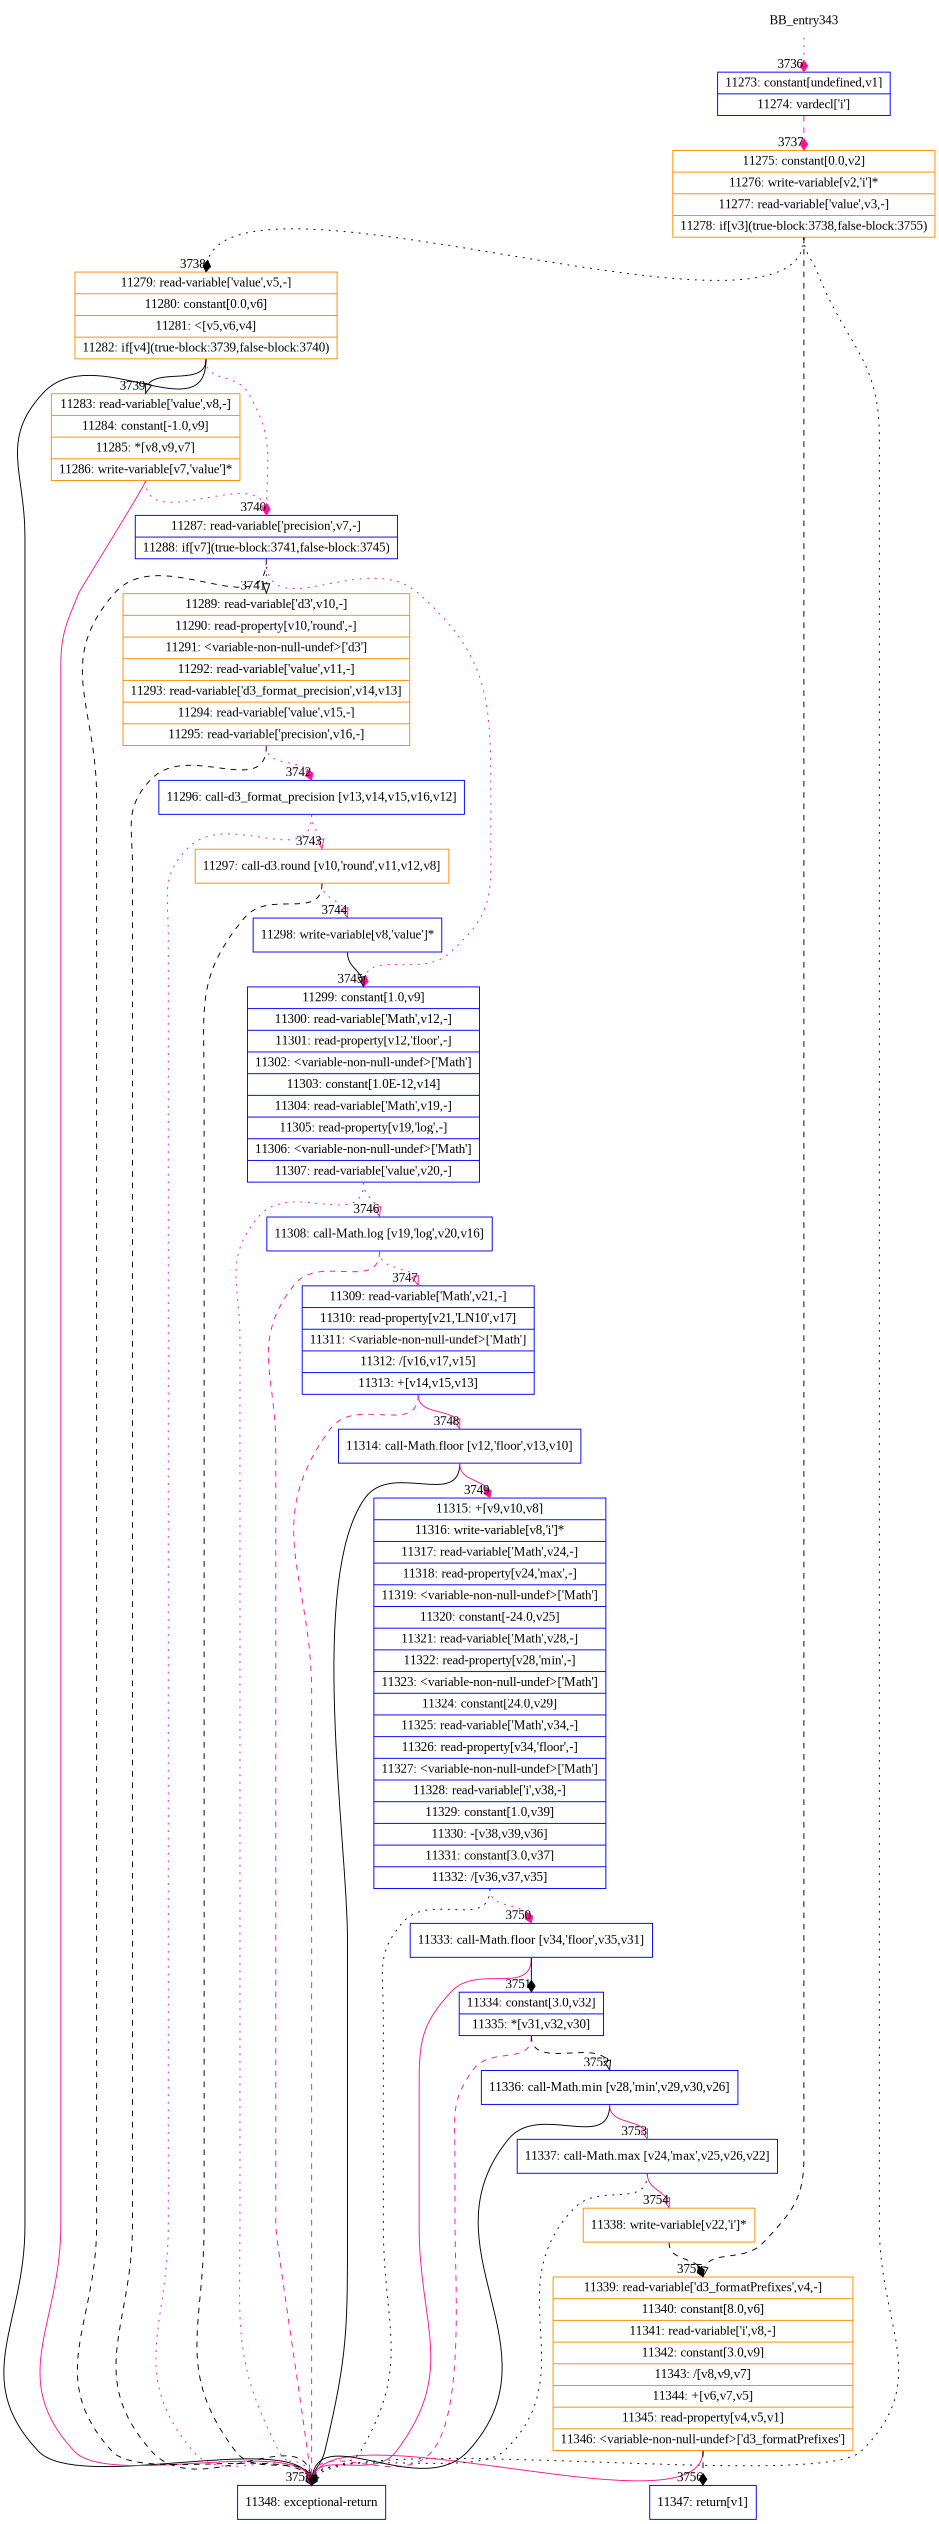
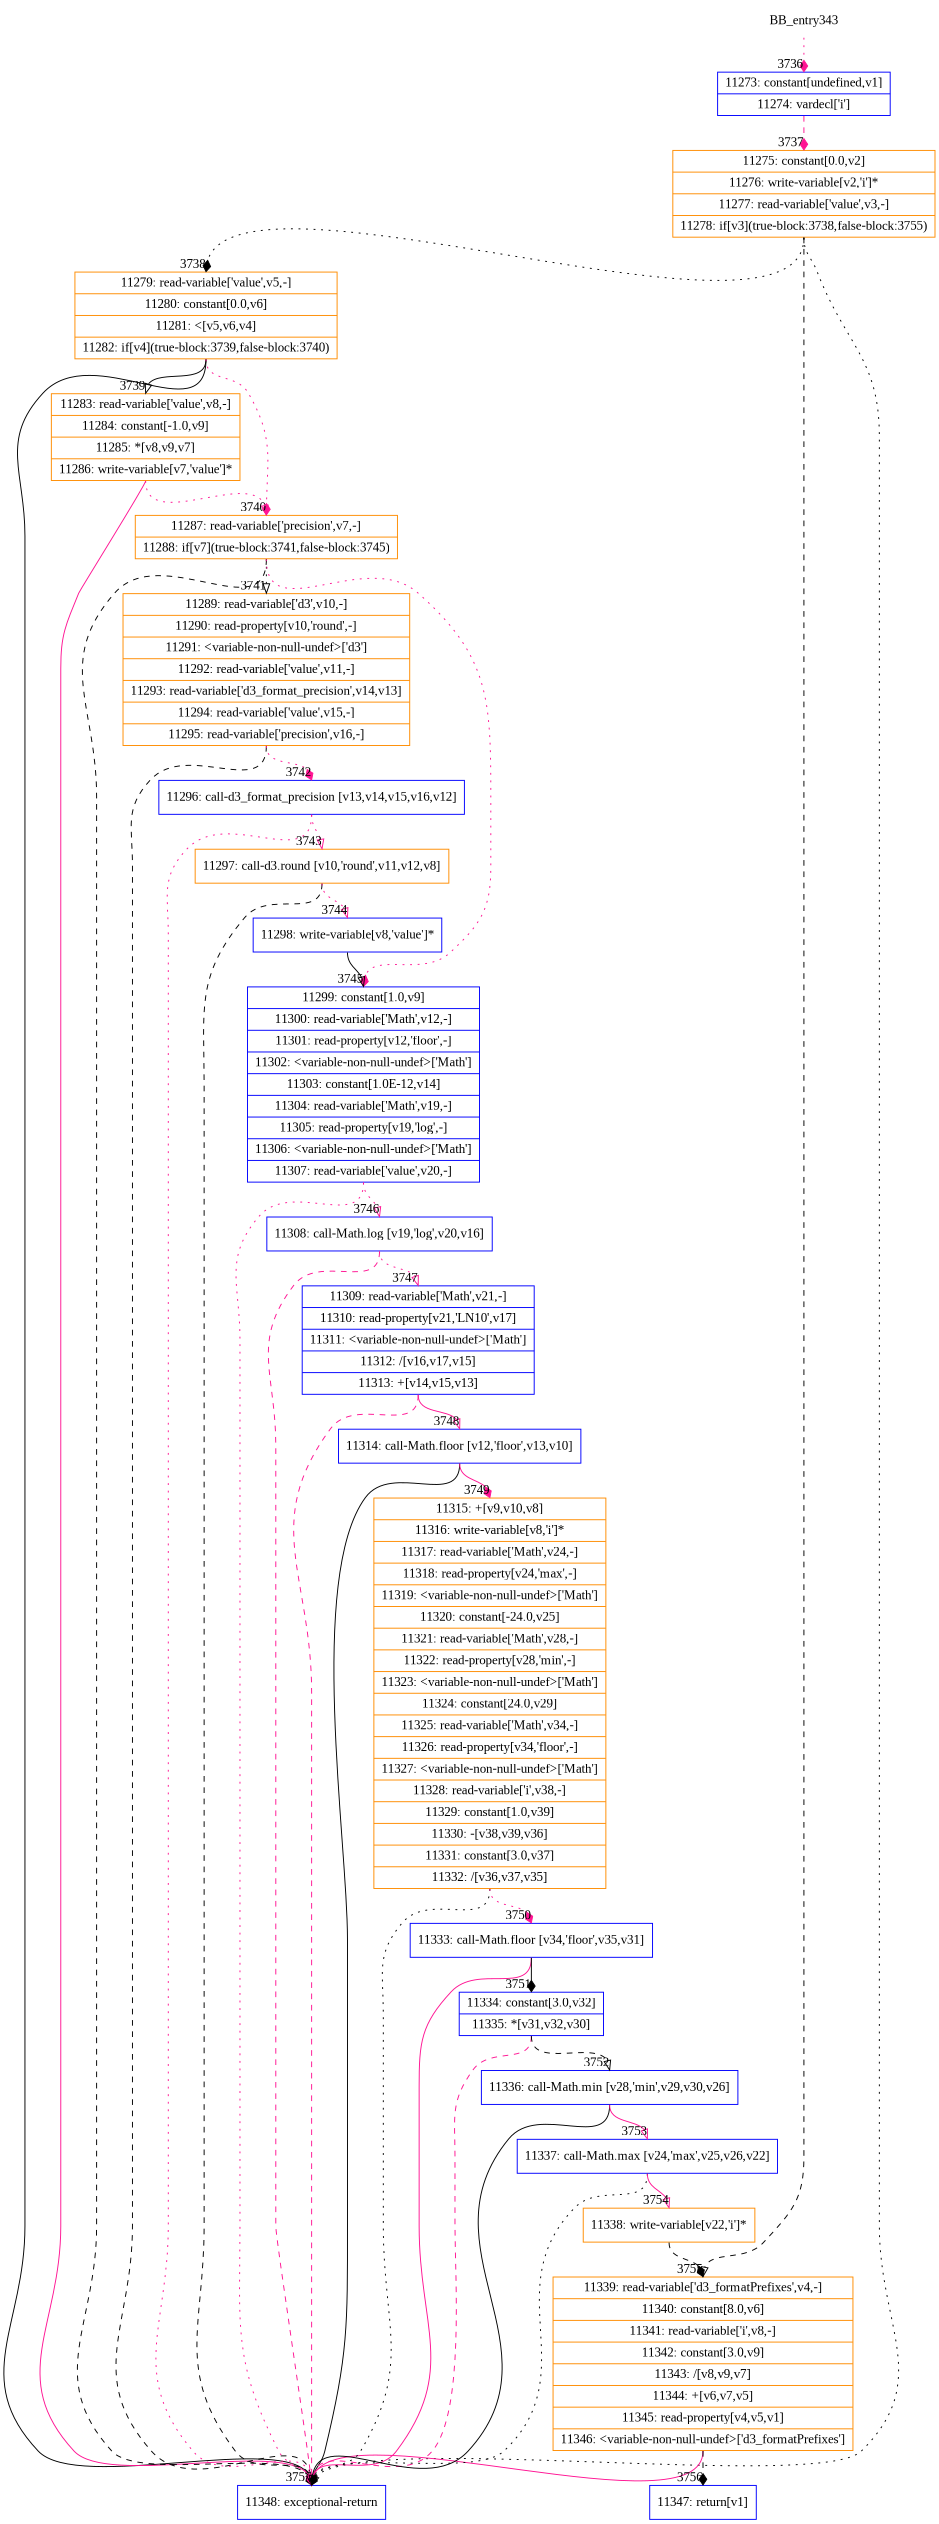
  digraph {
    fontname="Liberation Serif"
    rankdir=TD
    node [color=blue fontname="Liberation Serif" shape=record]
    edge [arrowhead=onormal color=deeppink fontname="Liberation Serif" headport=n style=dotted tailport=s]
    BB_entry343 [shape=none]
    n2 [label="{11273: constant[undefined,v1]|11274: vardecl['i']}"]
    n3 [color=darkorange label="{11275: constant[0.0,v2]|11276: write-variable[v2,'i']*|11277: read-variable['value',v3,-]|11278: if[v3](true-block:3738,false-block:3755)}"]
    n4 [color=darkorange label="{11279: read-variable['value',v5,-]|11280: constant[0.0,v6]|11281: \<[v5,v6,v4]|11282: if[v4](true-block:3739,false-block:3740)}"]
    n5 [color=darkorange label="{11339: read-variable['d3_formatPrefixes',v4,-]|11340: constant[8.0,v6]|11341: read-variable['i',v8,-]|11342: constant[3.0,v9]|11343: /[v8,v9,v7]|11344: +[v6,v7,v5]|11345: read-property[v4,v5,v1]|11346: \<variable-non-null-undef\>['d3_formatPrefixes']}"]
    n6 [label="{11348: exceptional-return}"]
    n7 [color=darkorange label="{11283: read-variable['value',v8,-]|11284: constant[-1.0,v9]|11285: *[v8,v9,v7]|11286: write-variable[v7,'value']*}"]
-   n8 [label="{11287: read-variable['precision',v7,-]|11288: if[v7](true-block:3741,false-block:3745)}"]
+   n8 [color=darkorange label="{11287: read-variable['precision',v7,-]|11288: if[v7](true-block:3741,false-block:3745)}"]
    n9 [label="{11347: return[v1]}"]
    n10 [color=darkorange label="{11289: read-variable['d3',v10,-]|11290: read-property[v10,'round',-]|11291: \<variable-non-null-undef\>['d3']|11292: read-variable['value',v11,-]|11293: read-variable['d3_format_precision',v14,v13]|11294: read-variable['value',v15,-]|11295: read-variable['precision',v16,-]}"]
    n11 [label="{11299: constant[1.0,v9]|11300: read-variable['Math',v12,-]|11301: read-property[v12,'floor',-]|11302: \<variable-non-null-undef\>['Math']|11303: constant[1.0E-12,v14]|11304: read-variable['Math',v19,-]|11305: read-property[v19,'log',-]|11306: \<variable-non-null-undef\>['Math']|11307: read-variable['value',v20,-]}"]
    n12 [label="{11296: call-d3_format_precision [v13,v14,v15,v16,v12]}"]
    n13 [label="{11308: call-Math.log [v19,'log',v20,v16]}"]
    n14 [color=darkorange label="{11297: call-d3.round [v10,'round',v11,v12,v8]}"]
    n15 [label="{11309: read-variable['Math',v21,-]|11310: read-property[v21,'LN10',v17]|11311: \<variable-non-null-undef\>['Math']|11312: /[v16,v17,v15]|11313: +[v14,v15,v13]}"]
    n16 [label="{11298: write-variable[v8,'value']*}"]
    n17 [label="{11314: call-Math.floor [v12,'floor',v13,v10]}"]
-   n18 [label="{11315: +[v9,v10,v8]|11316: write-variable[v8,'i']*|11317: read-variable['Math',v24,-]|11318: read-property[v24,'max',-]|11319: \<variable-non-null-undef\>['Math']|11320: constant[-24.0,v25]|11321: read-variable['Math',v28,-]|11322: read-property[v28,'min',-]|11323: \<variable-non-null-undef\>['Math']|11324: constant[24.0,v29]|11325: read-variable['Math',v34,-]|11326: read-property[v34,'floor',-]|11327: \<variable-non-null-undef\>['Math']|11328: read-variable['i',v38,-]|11329: constant[1.0,v39]|11330: -[v38,v39,v36]|11331: constant[3.0,v37]|11332: /[v36,v37,v35]}"]
+   n18 [color=darkorange label="{11315: +[v9,v10,v8]|11316: write-variable[v8,'i']*|11317: read-variable['Math',v24,-]|11318: read-property[v24,'max',-]|11319: \<variable-non-null-undef\>['Math']|11320: constant[-24.0,v25]|11321: read-variable['Math',v28,-]|11322: read-property[v28,'min',-]|11323: \<variable-non-null-undef\>['Math']|11324: constant[24.0,v29]|11325: read-variable['Math',v34,-]|11326: read-property[v34,'floor',-]|11327: \<variable-non-null-undef\>['Math']|11328: read-variable['i',v38,-]|11329: constant[1.0,v39]|11330: -[v38,v39,v36]|11331: constant[3.0,v37]|11332: /[v36,v37,v35]}"]
    n19 [label="{11333: call-Math.floor [v34,'floor',v35,v31]}"]
    n20 [label="{11334: constant[3.0,v32]|11335: *[v31,v32,v30]}"]
    n21 [label="{11336: call-Math.min [v28,'min',v29,v30,v26]}"]
    n22 [label="{11337: call-Math.max [v24,'max',v25,v26,v22]}"]
    n23 [color=darkorange label="{11338: write-variable[v22,'i']*}"]
    BB_entry343 -> n2 [arrowhead=diamond headlabel="    3736"]
    n2 -> n3 [arrowhead=diamond headlabel="      3737" style=dashed]
    n3 -> n4 [arrowhead=diamond color=black headlabel="      3738"]
    n3 -> n5 [color=black headlabel="      3755" style=dashed]
    n3 -> n6 [color=black headlabel="      3757"]
    n4 -> n6 [color=black style=solid]
    n4 -> n7 [color=black headlabel="      3739" style=solid]
    n4 -> n8 [arrowhead=diamond headlabel="      3740"]
    n5 -> n6 [arrowhead=diamond style=solid]
    n5 -> n9 [arrowhead=diamond color=black headlabel="      3756" style=dashed]
    n7 -> n6 [arrowhead=diamond style=solid]
    n7 -> n8
    n8 -> n6 [arrowhead=diamond color=black style=dashed]
    n8 -> n10 [color=black headlabel="      3741"]
    n8 -> n11 [arrowhead=diamond headlabel="      3745"]
    n10 -> n6 [arrowhead=diamond color=black style=dashed]
    n10 -> n12 [arrowhead=diamond headlabel="      3742"]
    n11 -> n6
    n11 -> n13 [headlabel="      3746"]
    n12 -> n6 [arrowhead=diamond]
    n12 -> n14 [headlabel="      3743"]
    n13 -> n6 [style=dashed]
    n13 -> n15 [headlabel="      3747"]
    n14 -> n6 [color=black style=dashed]
    n14 -> n16 [headlabel="      3744"]
    n15 -> n6 [style=dashed]
    n15 -> n17 [headlabel="      3748" style=solid]
    n16 -> n11 [color=black style=solid]
    n17 -> n6 [arrowhead=diamond color=black style=solid]
    n17 -> n18 [arrowhead=diamond headlabel="      3749" style=solid]
    n18 -> n6 [color=black]
    n18 -> n19 [arrowhead=diamond headlabel="      3750"]
    n19 -> n6 [style=solid]
    n19 -> n20 [arrowhead=diamond color=black headlabel="      3751" style=solid]
    n20 -> n6 [style=dashed]
    n20 -> n21 [color=black headlabel="      3752" style=dashed]
    n21 -> n6 [color=black style=solid]
    n21 -> n22 [headlabel="      3753" style=solid]
    n22 -> n6 [arrowhead=diamond color=black]
    n22 -> n23 [headlabel="      3754" style=solid]
    n23 -> n5 [arrowhead=diamond color=black style=dashed]
  }
